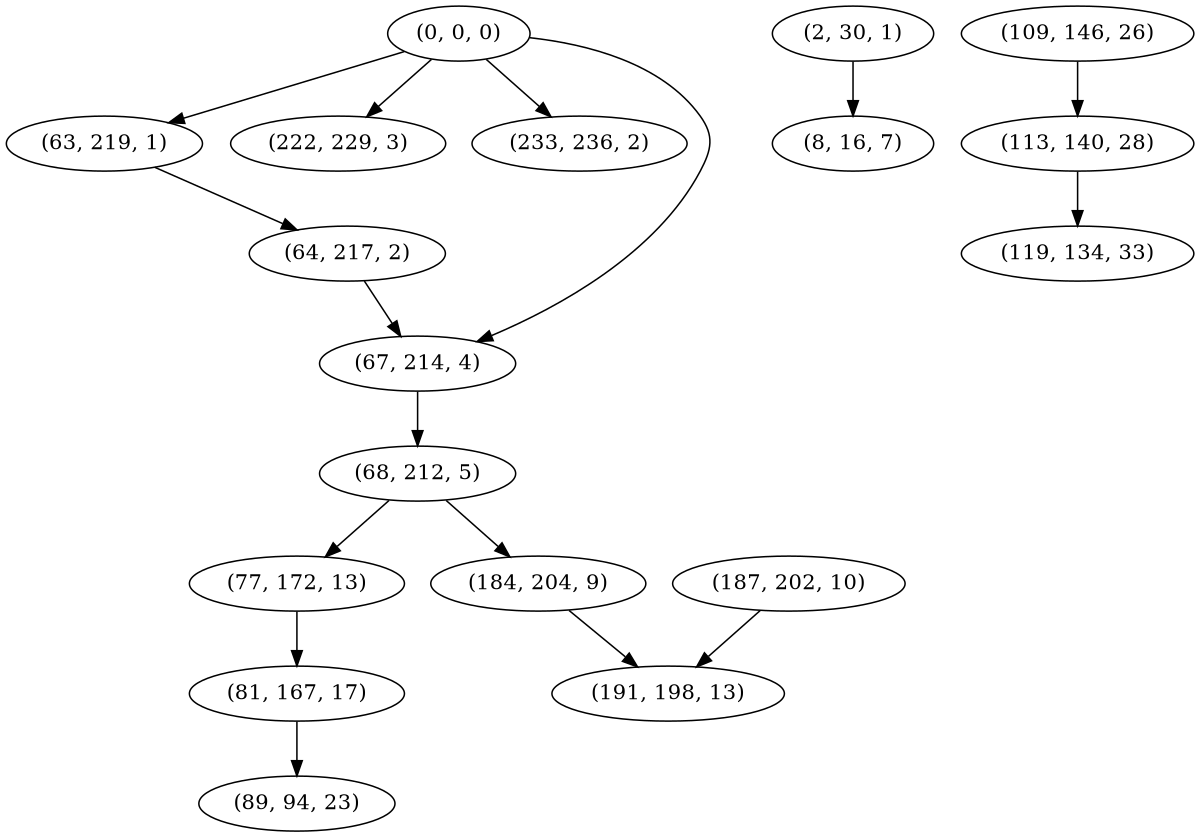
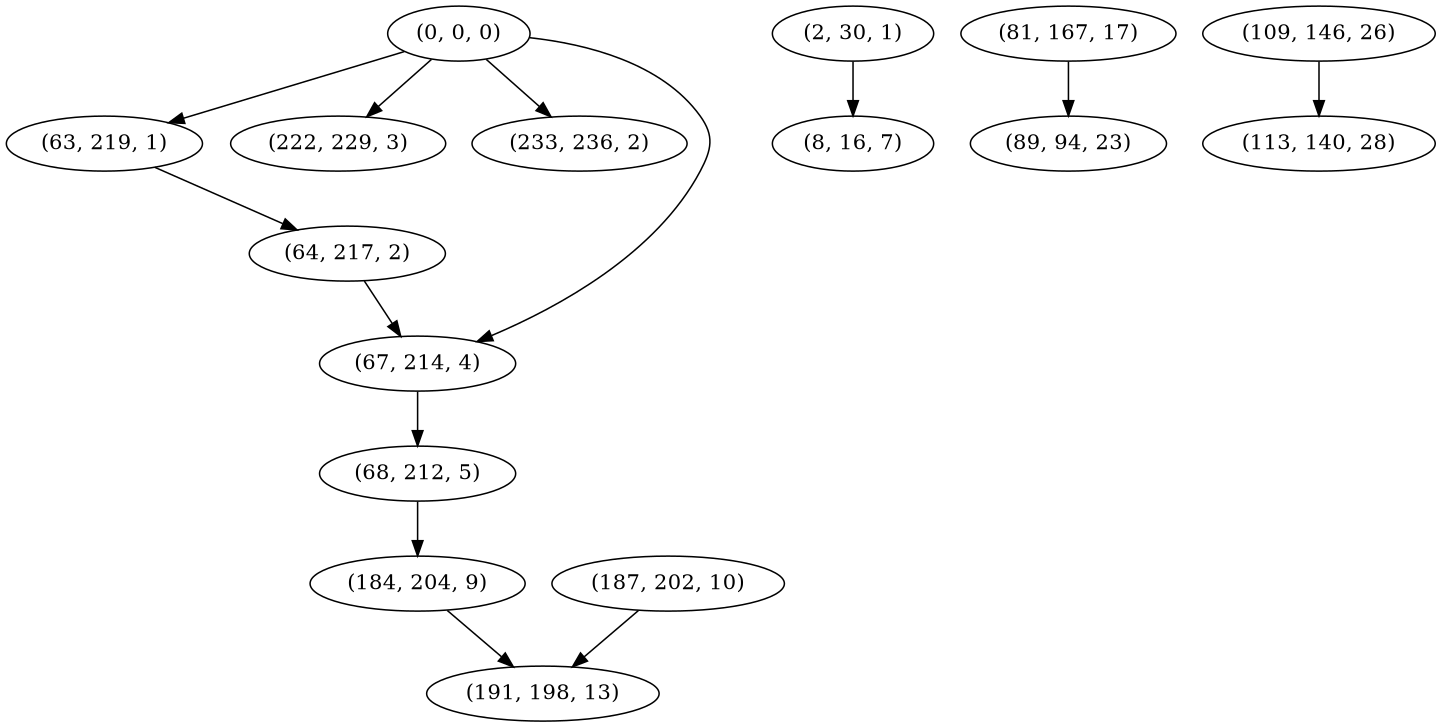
  digraph {
    "(0, 0, 0)"
    "(63, 219, 1)"
    "(222, 229, 3)"
    "(233, 236, 2)"
    "(67, 214, 4)"
    "(2, 30, 1)"
    "(8, 16, 7)"
    "(64, 217, 2)"
    "(68, 212, 5)"
-   "(77, 172, 13)"
    "(184, 204, 9)"
    "(81, 167, 17)"
    "(191, 198, 13)"
    "(89, 94, 23)"
    "(109, 146, 26)"
    "(113, 140, 28)"
-   "(119, 134, 33)"
    "(187, 202, 10)"
    "(0, 0, 0)" -> "(63, 219, 1)"
    "(0, 0, 0)" -> "(222, 229, 3)"
    "(0, 0, 0)" -> "(233, 236, 2)"
    "(0, 0, 0)" -> "(67, 214, 4)"
    "(63, 219, 1)" -> "(64, 217, 2)"
    "(67, 214, 4)" -> "(68, 212, 5)"
    "(2, 30, 1)" -> "(8, 16, 7)"
    "(64, 217, 2)" -> "(67, 214, 4)"
-   "(68, 212, 5)" -> "(77, 172, 13)"
    "(68, 212, 5)" -> "(184, 204, 9)"
-   "(77, 172, 13)" -> "(81, 167, 17)"
    "(184, 204, 9)" -> "(191, 198, 13)"
    "(81, 167, 17)" -> "(89, 94, 23)"
    "(109, 146, 26)" -> "(113, 140, 28)"
-   "(113, 140, 28)" -> "(119, 134, 33)"
    "(187, 202, 10)" -> "(191, 198, 13)"
  }
